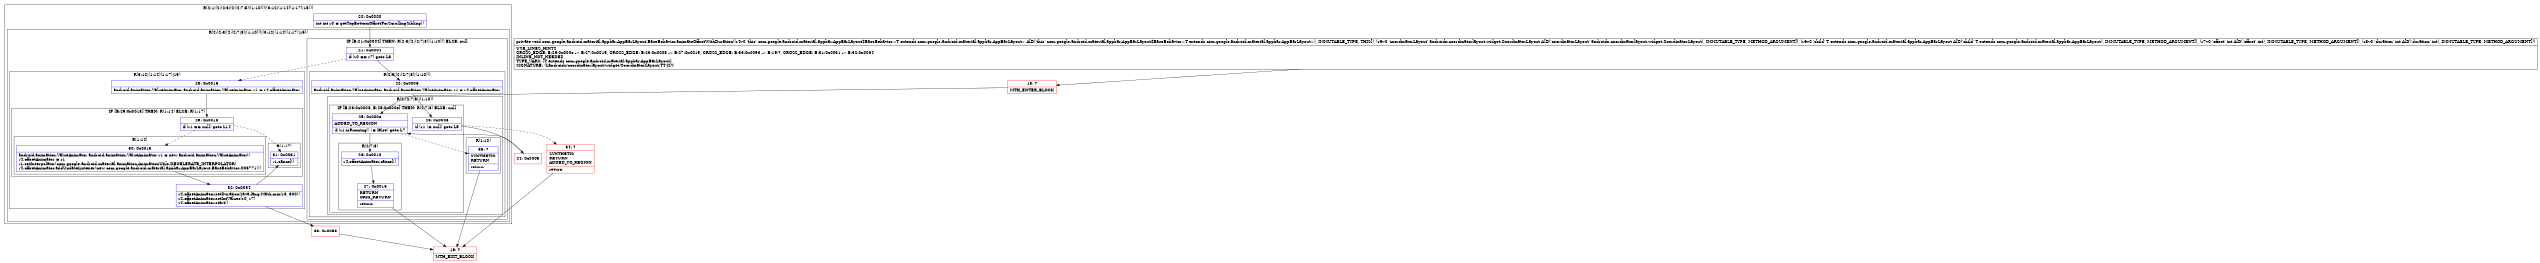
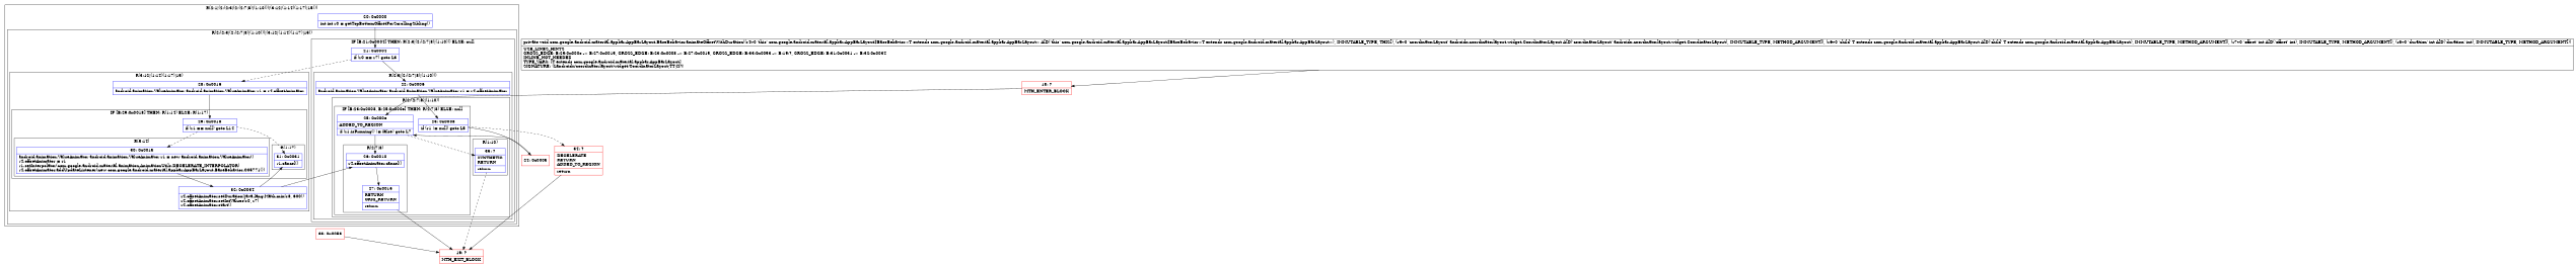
  digraph {
    node [color=blue shape=record]
    n1 [label="{26\:\ 0x0010|r4.offsetAnimator.cancel()\l}"]
    n2 [label="{27\:\ 0x0015|RETURN\lORIG_RETURN\l|return\l}"]
    n3 [label="{23\:\ 0x0008|if (r1 != null) goto L5\l}"]
    n4 [label="{25\:\ 0x000e|ADDED_TO_REGION\l|if (r1.isRunning() != false) goto L7\l}"]
    n5 [label="{35\:\ ?|SYNTHETIC\lRETURN\l|return\l}"]
    n6 [label="{22\:\ 0x0006|android.animation.ValueAnimator android.animation.ValueAnimator r1 = r4.offsetAnimator\l}"]
    n7 [label="{21\:\ 0x0004|if (r0 == r7) goto L3\l}"]
    n8 [label="{30\:\ 0x001a|android.animation.ValueAnimator android.animation.ValueAnimator r1 = new android.animation.ValueAnimator()\lr4.offsetAnimator = r1\lr1.setInterpolator(com.google.android.material.animation.AnimationUtils.DECELERATE_INTERPOLATOR)\lr4.offsetAnimator.addUpdateListener(new com.google.android.material.appbar.AppBarLayout.BaseBehavior.C05771())\l}"]
    n9 [label="{31\:\ 0x0031|r1.cancel()\l}"]
    n10 [label="{29\:\ 0x0018|if (r1 == null) goto L14\l}"]
    n11 [label="{28\:\ 0x0016|android.animation.ValueAnimator android.animation.ValueAnimator r1 = r4.offsetAnimator\l}"]
    n12 [label="{32\:\ 0x0034|r4.offsetAnimator.setDuration(java.lang.Math.min(r8, 600))\lr4.offsetAnimator.setIntValues(r0, r7)\lr4.offsetAnimator.start()\l}"]
    n13 [label="{20\:\ 0x0000|int int r0 = getTopBottomOffsetForScrollingSibling()\l}"]
    n14 [color=red label="{19\:\ ?|MTH_EXIT_BLOCK\l}"]
    n15 [color=red label="{24\:\ 0x000a}"]
-   n16 [color=red label="{34\:\ ?|SYNTHETIC\lRETURN\lADDED_TO_REGION\l|return\l}"]
+   n16 [color=red label="{34\:\ ?|DECELERATE\lRETURN\lADDED_TO_REGION\l|return\l}"]
    n17 [color=red label="{33\:\ 0x0053}"]
    n18 [color=red label="{18\:\ ?|MTH_ENTER_BLOCK\l}"]
    n19 [label="{private void com.google.android.material.appbar.AppBarLayout.BaseBehavior.animateOffsetWithDuration((r4v0 'this' com.google.android.material.appbar.AppBarLayout$BaseBehavior\<T extends com.google.android.material.appbar.AppBarLayout\> A[D('this' com.google.android.material.appbar.AppBarLayout$BaseBehavior\<T extends com.google.android.material.appbar.AppBarLayout\>), IMMUTABLE_TYPE, THIS]), (r5v0 'coordinatorLayout' androidx.coordinatorlayout.widget.CoordinatorLayout A[D('coordinatorLayout' androidx.coordinatorlayout.widget.CoordinatorLayout), IMMUTABLE_TYPE, METHOD_ARGUMENT]), (r6v0 'child' T extends com.google.android.material.appbar.AppBarLayout A[D('child' T extends com.google.android.material.appbar.AppBarLayout), IMMUTABLE_TYPE, METHOD_ARGUMENT]), (r7v0 'offset' int A[D('offset' int), IMMUTABLE_TYPE, METHOD_ARGUMENT]), (r8v0 'duration' int A[D('duration' int), IMMUTABLE_TYPE, METHOD_ARGUMENT]))  | USE_LINES_HINTS\lCROSS_EDGE: B:25:0x000e \-\> B:27:0x0015, CROSS_EDGE: B:23:0x0008 \-\> B:27:0x0015, CROSS_EDGE: B:33:0x0053 \-\> B:19:?, CROSS_EDGE: B:31:0x0031 \-\> B:32:0x0034\lINLINE_NOT_NEEDED\lTYPE_VARS: [T extends com.google.android.material.appbar.AppBarLayout]\lSIGNATURE: (Landroidx\/coordinatorlayout\/widget\/CoordinatorLayout;TT;II)V\l}" color=""]
    subgraph cluster_1 {
      label="R(2:1|(2:(2:3|(2:(2:7|8)|(1:10)))|(3:12|(1:14)(1:17)|15)))"
      n13
      subgraph cluster_2 {
        label="R(2:(2:3|(2:(2:7|8)|(1:10)))|(3:12|(1:14)(1:17)|15))"
        subgraph cluster_3 {
          label="IF [B:21:0x0004] THEN: R(2:3|(2:(2:7|8)|(1:10))) ELSE: null"
          n7
          subgraph cluster_4 {
            label="R(2:3|(2:(2:7|8)|(1:10)))"
            n6
            subgraph cluster_5 {
              label="R(2:(2:7|8)|(1:10))"
              subgraph cluster_6 {
                label="IF [B:23:0x0008, B:25:0x000e] THEN: R(2:7|8) ELSE: null"
                n3
                n4
                subgraph cluster_7 {
                  label="R(2:7|8)"
                  n1
                  n2
                }
              }
              subgraph cluster_8 {
                label="R(1:10)"
                n5
              }
            }
          }
        }
        subgraph cluster_9 {
          label="R(3:12|(1:14)(1:17)|15)"
          n11
          n12
          subgraph cluster_10 {
            label="IF [B:29:0x0018] THEN: R(1:14) ELSE: R(1:17)"
            n10
            subgraph cluster_11 {
-             label="R(1:14)"
+             label="R(5:14)"
              n8
            }
            subgraph cluster_12 {
              label="R(1:17)"
              n9
            }
          }
        }
      }
    }
    n1 -> n2
    n2 -> n14
    n3 -> n15
    n3 -> n16 [style=dashed]
    n4 -> n1
    n4 -> n5 [style=dashed]
-   n5 -> n14
+   n5 -> n14 [style=dashed]
    n6 -> n3
    n7 -> n6
    n7 -> n11 [style=dashed]
    n8 -> n12
    n10 -> n8 [style=dashed]
    n10 -> n9 [style=dashed]
    n11 -> n10
    n12 -> n9
-   n12 -> n17
+   n12 -> n1
    n13 -> n7
    n15 -> n4
    n16 -> n14
    n17 -> n14
    n18 -> n4
    n19 -> n18
  }
